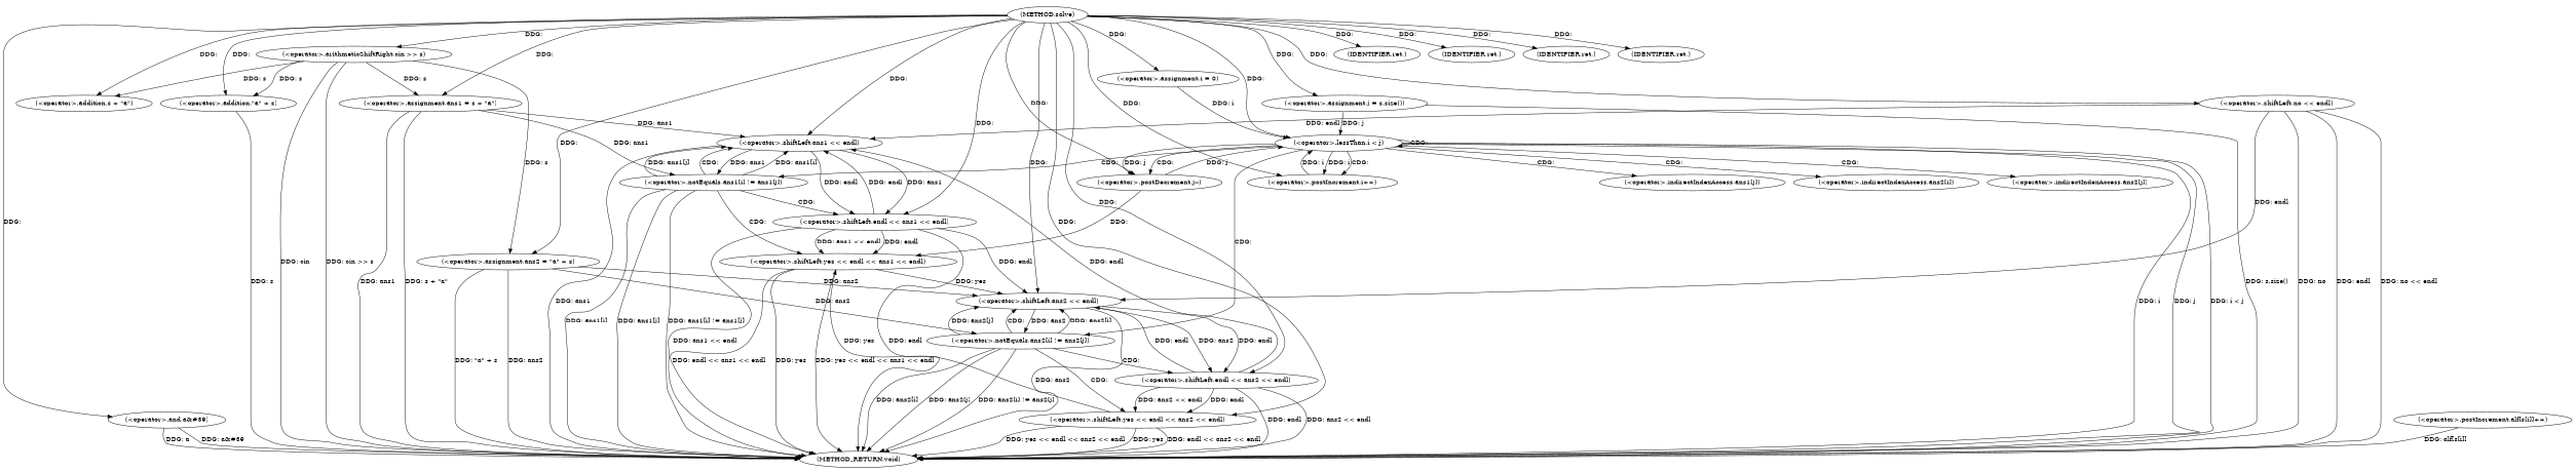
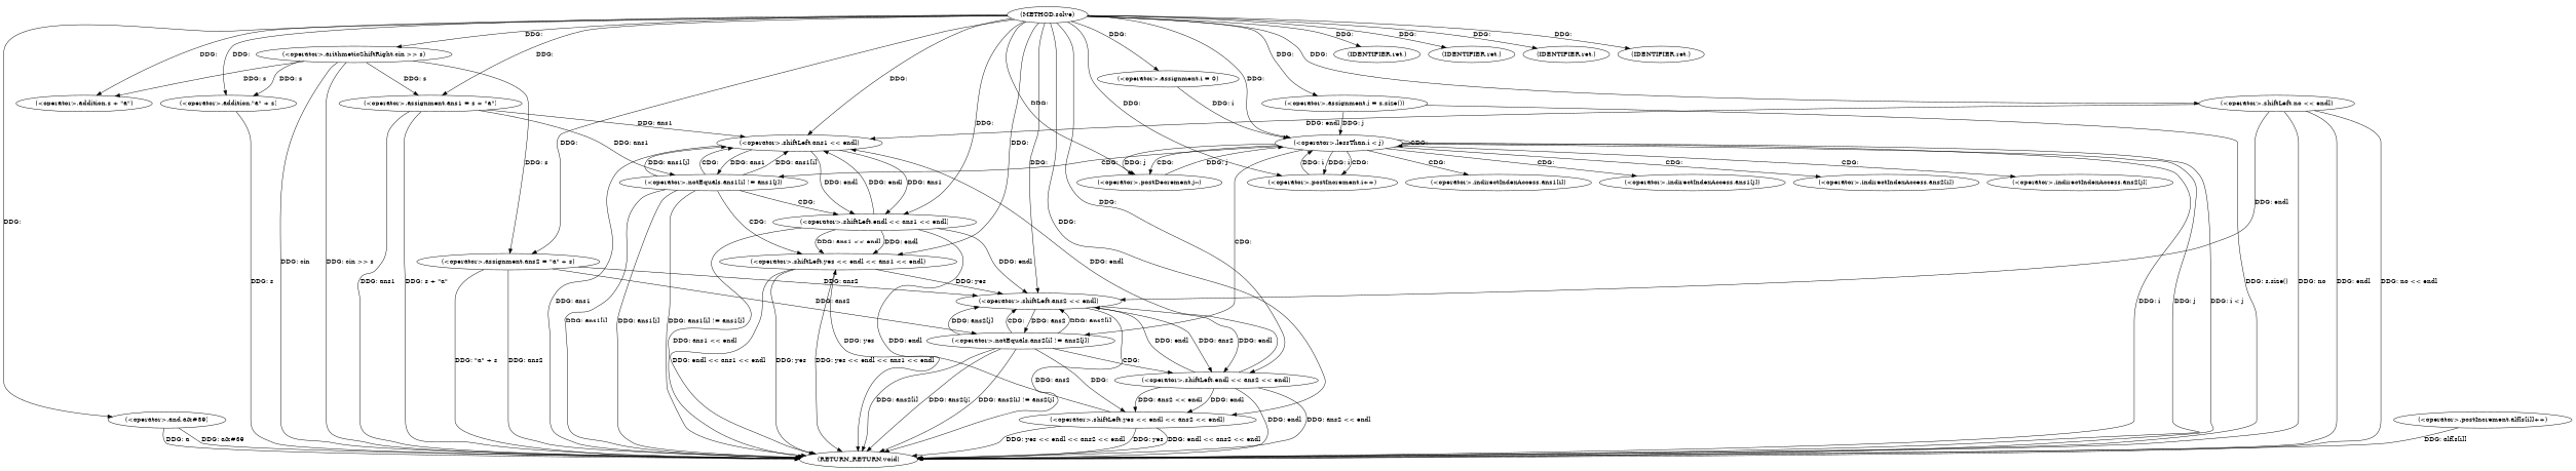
  digraph {
    n1 [label="(METHOD,solve)"]
    n2 [label="(<operator>.arithmeticShiftRight,cin >> s)"]
    n3 [label="(<operator>.and,a&#39)"]
    n4 [label="(<operator>.assignment,ans1 = s + \"a\")"]
    n5 [label="(<operator>.assignment,ans2 = \"a\" + s)"]
    n6 [label="(<operator>.assignment,i = 0)"]
    n7 [label="(<operator>.assignment,j = s.size())"]
    n8 [label="(IDENTIFIER,ret,)"]
    n9 [label="(<operator>.shiftLeft,no << endl)"]
    n10 [label="(IDENTIFIER,ret,)"]
    n11 [label="(<operator>.lessThan,i < j)"]
    n12 [label="(<operator>.addition,s + \"a\")"]
    n13 [label="(<operator>.addition,\"a\" + s)"]
    n14 [label="(<operator>.postIncrement,i++)"]
    n15 [label="(<operator>.postDecrement,j--)"]
    n16 [label="(<operator>.shiftLeft,yes << endl << ans1 << endl)"]
    n17 [label="(IDENTIFIER,ret,)"]
    n18 [label="(<operator>.shiftLeft,yes << endl << ans2 << endl)"]
    n19 [label="(IDENTIFIER,ret,)"]
    n20 [label="(<operator>.shiftLeft,endl << ans1 << endl)"]
    n21 [label="(<operator>.shiftLeft,endl << ans2 << endl)"]
    n22 [label="(<operator>.shiftLeft,ans1 << endl)"]
    n23 [label="(<operator>.shiftLeft,ans2 << endl)"]
-   n24 [label="(METHOD_RETURN,void)"]
+   n24 [label="(RETURN_RETURN,void)"]
    n25 [label="(<operator>.notEquals,ans1[i] != ans1[j])"]
    n26 [label="(<operator>.notEquals,ans2[i] != ans2[j])"]
+   n27 [label="(<operator>.indirectIndexAccess,ans1[i])"]
    n28 [label="(<operator>.indirectIndexAccess,ans1[j])"]
    n29 [label="(<operator>.indirectIndexAccess,ans2[i])"]
    n30 [label="(<operator>.indirectIndexAccess,ans2[j])"]
    n31 [label="(<operator>.postIncrement,alf[s[i]]++)"]
    n1 -> n2 [label="DDG: "]
    n1 -> n3 [label="DDG: "]
    n1 -> n4 [label="DDG: "]
    n1 -> n5 [label="DDG: "]
    n1 -> n6 [label="DDG: "]
    n1 -> n7 [label="DDG: "]
    n1 -> n8 [label="DDG: "]
    n1 -> n9 [label="DDG: "]
    n1 -> n10 [label="DDG: "]
    n1 -> n11 [label="DDG: "]
    n1 -> n12 [label="DDG: "]
    n1 -> n13 [label="DDG: "]
    n1 -> n14 [label="DDG: "]
    n1 -> n15 [label="DDG: "]
-   n15 -> n16 [label="DDG: "]
+   n1 -> n16 [label="DDG: "]
    n1 -> n17 [label="DDG: "]
    n1 -> n18 [label="DDG: "]
    n1 -> n19 [label="DDG: "]
    n1 -> n20 [label="DDG: "]
    n1 -> n21 [label="DDG: "]
    n1 -> n22 [label="DDG: "]
    n1 -> n23 [label="DDG: "]
    n2 -> n4 [label="DDG: s"]
    n2 -> n5 [label="DDG: s"]
    n2 -> n12 [label="DDG: s"]
    n2 -> n13 [label="DDG: s"]
    n2 -> n24 [label="DDG: cin >> s"]
    n2 -> n24 [label="DDG: cin"]
    n3 -> n24 [label="DDG: a&#39"]
    n3 -> n24 [label="DDG: a"]
    n4 -> n22 [label="DDG: ans1"]
    n4 -> n24 [label="DDG: ans1"]
    n4 -> n24 [label="DDG: s + \"a\""]
    n4 -> n25 [label="DDG: ans1"]
    n5 -> n23 [label="DDG: ans2"]
    n5 -> n24 [label="DDG: ans2"]
    n5 -> n24 [label="DDG: \"a\" + s"]
    n5 -> n26 [label="DDG: ans2"]
    n6 -> n11 [label="DDG: i"]
    n7 -> n11 [label="DDG: j"]
    n7 -> n24 [label="DDG: s.size()"]
    n9 -> n22 [label="DDG: endl"]
    n9 -> n23 [label="DDG: endl"]
    n9 -> n24 [label="DDG: endl"]
    n9 -> n24 [label="DDG: no << endl"]
    n9 -> n24 [label="DDG: no"]
    n11 -> n11 [label="CDG: "]
    n11 -> n14 [label="DDG: i"]
    n11 -> n14 [label="CDG: "]
    n11 -> n15 [label="DDG: j"]
    n11 -> n15 [label="CDG: "]
    n11 -> n24 [label="DDG: i"]
    n11 -> n24 [label="DDG: j"]
    n11 -> n24 [label="DDG: i < j"]
    n11 -> n25 [label="CDG: "]
    n11 -> n26 [label="CDG: "]
+   n11 -> n27 [label="CDG: "]
    n11 -> n28 [label="CDG: "]
    n11 -> n29 [label="CDG: "]
    n11 -> n30 [label="CDG: "]
    n13 -> n24 [label="DDG: s"]
    n14 -> n11 [label="DDG: i"]
    n15 -> n11 [label="DDG: j"]
    n16 -> n23 [label="DDG: yes"]
    n16 -> n24 [label="DDG: yes"]
    n16 -> n24 [label="DDG: endl << ans1 << endl"]
    n16 -> n24 [label="DDG: yes << endl << ans1 << endl"]
    n18 -> n16 [label="DDG: yes"]
    n18 -> n24 [label="DDG: yes"]
    n18 -> n24 [label="DDG: endl << ans2 << endl"]
    n18 -> n24 [label="DDG: yes << endl << ans2 << endl"]
    n20 -> n16 [label="DDG: endl"]
    n20 -> n16 [label="DDG: ans1 << endl"]
    n20 -> n22 [label="DDG: endl"]
    n20 -> n23 [label="DDG: endl"]
    n20 -> n24 [label="DDG: endl"]
    n20 -> n24 [label="DDG: ans1 << endl"]
    n21 -> n18 [label="DDG: endl"]
    n21 -> n18 [label="DDG: ans2 << endl"]
    n21 -> n22 [label="DDG: endl"]
    n21 -> n23 [label="DDG: endl"]
    n21 -> n24 [label="DDG: endl"]
    n21 -> n24 [label="DDG: ans2 << endl"]
    n22 -> n20 [label="DDG: endl"]
    n22 -> n20 [label="DDG: ans1"]
    n22 -> n24 [label="DDG: ans1"]
    n22 -> n25 [label="DDG: ans1"]
    n23 -> n21 [label="DDG: endl"]
    n23 -> n21 [label="DDG: ans2"]
    n23 -> n24 [label="DDG: ans2"]
    n23 -> n26 [label="DDG: ans2"]
    n25 -> n16 [label="CDG: "]
    n25 -> n20 [label="CDG: "]
    n25 -> n22 [label="DDG: ans1[i]"]
    n25 -> n22 [label="DDG: ans1[j]"]
    n25 -> n22 [label="CDG: "]
    n25 -> n24 [label="DDG: ans1[i]"]
    n25 -> n24 [label="DDG: ans1[j]"]
    n25 -> n24 [label="DDG: ans1[i] != ans1[j]"]
-   n26 -> n18 [label="CDG: "]
+   n26 -> n18 [label="DDG: "]
    n26 -> n21 [label="CDG: "]
    n26 -> n23 [label="DDG: ans2[i]"]
    n26 -> n23 [label="DDG: ans2[j]"]
    n26 -> n23 [label="CDG: "]
    n26 -> n24 [label="DDG: ans2[i]"]
    n26 -> n24 [label="DDG: ans2[j]"]
    n26 -> n24 [label="DDG: ans2[i] != ans2[j]"]
    n31 -> n24 [label="DDG: alf[s[i]]"]
  }
